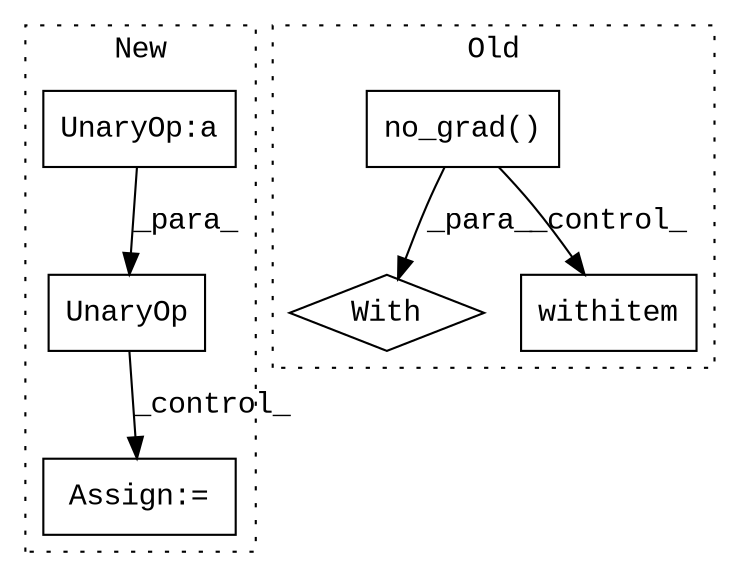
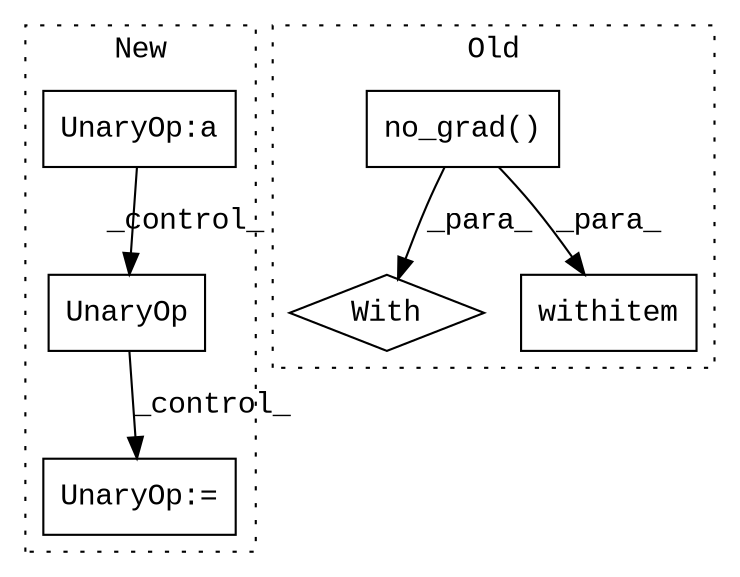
  digraph {
    fontname="Liberation Mono"
    node [fontname="Liberation Mono" l=3 s=2064 shape=box]
    edge [fontname="Liberation Mono"]
    n1 [a=72 l=100 label=UnaryOp s=2629]
-   n2 [a=68 label="Assign:=" s=2748]
+   n2 [a=68 label="UnaryOp:=" s=2748]
    n3 [a=61 label="UnaryOp:a" s=2655]
    n4 [a=75 l=15 label="no_grad()"]
    n5 [a=39 l="5,24" label=With s="2059,2069" shape=diamond]
    n6 [a=49 l=5 label=withitem]
    subgraph cluster_1 {
      label=New
      style=dotted
      n1
      n2
      n3
    }
    subgraph cluster_2 {
      label=Old
      style=dotted
      n4
      n5
      n6
    }
    n1 -> n2 [label=_control_]
-   n3 -> n1 [label=_para_]
+   n3 -> n1 [label=_control_]
    n4 -> n5 [label=_para_]
-   n4 -> n6 [label=_control_]
+   n4 -> n6 [label=_para_]
  }
